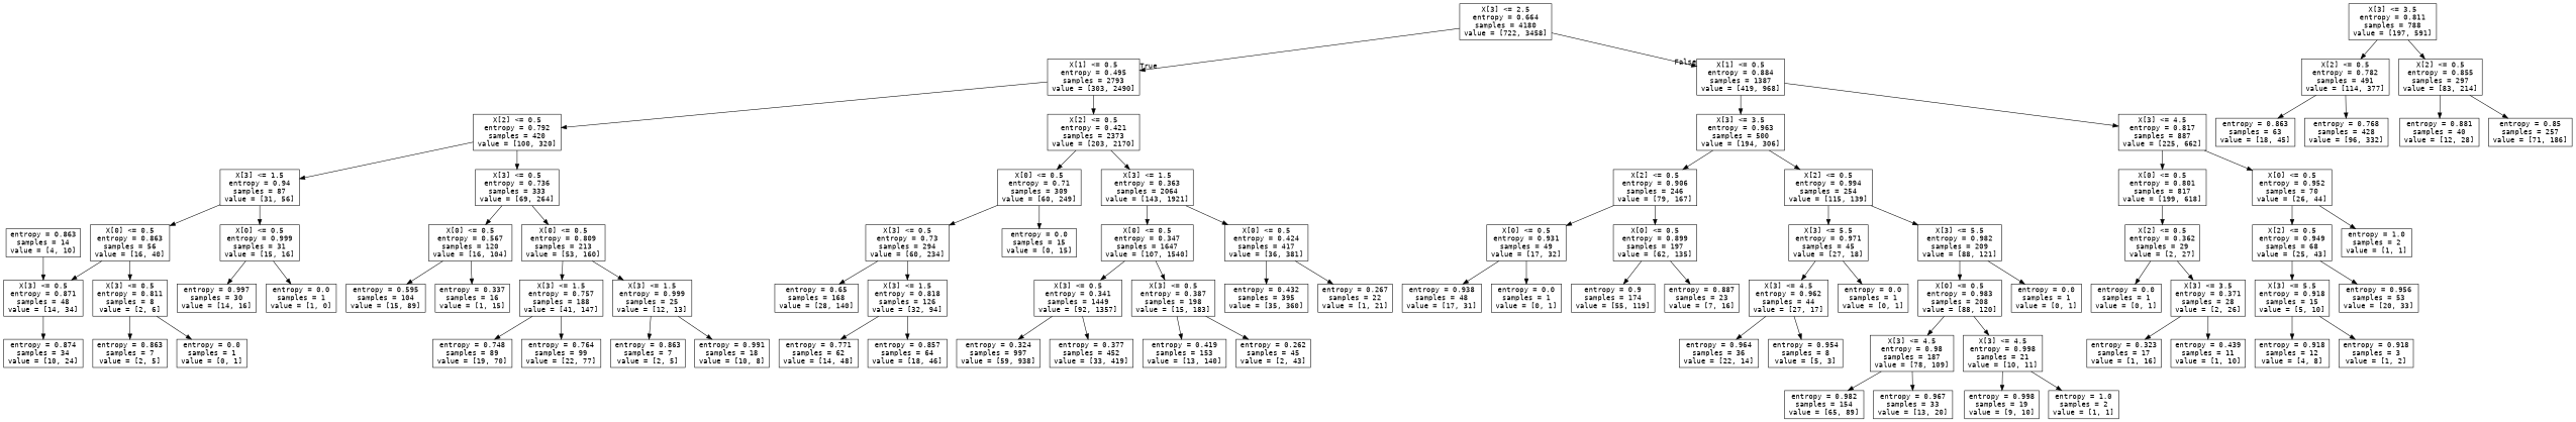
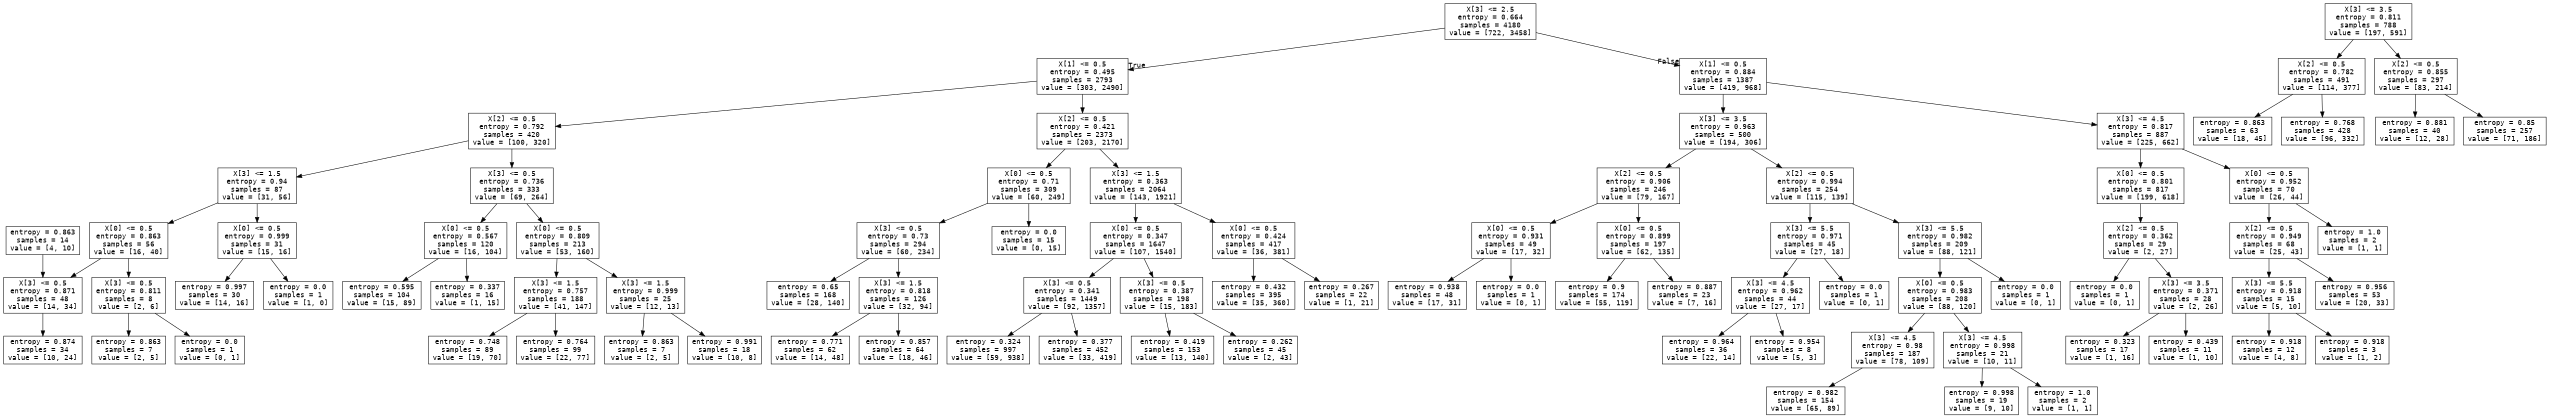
  digraph {
    fontname="DejaVu Sans Mono"
    node [fontname="DejaVu Sans Mono" shape=box]
    edge [fontname="DejaVu Sans Mono"]
    n1 [label="X[3] <= 2.5\nentropy = 0.664\nsamples = 4180\nvalue = [722, 3458]"]
    n2 [label="X[1] <= 0.5\nentropy = 0.495\nsamples = 2793\nvalue = [303, 2490]"]
    n3 [label="X[1] <= 0.5\nentropy = 0.884\nsamples = 1387\nvalue = [419, 968]"]
    n4 [label="X[2] <= 0.5\nentropy = 0.792\nsamples = 420\nvalue = [100, 320]"]
    n5 [label="X[2] <= 0.5\nentropy = 0.421\nsamples = 2373\nvalue = [203, 2170]"]
    n6 [label="X[3] <= 3.5\nentropy = 0.963\nsamples = 500\nvalue = [194, 306]"]
    n7 [label="X[3] <= 4.5\nentropy = 0.817\nsamples = 887\nvalue = [225, 662]"]
    n8 [label="X[3] <= 1.5\nentropy = 0.94\nsamples = 87\nvalue = [31, 56]"]
    n9 [label="X[3] <= 0.5\nentropy = 0.736\nsamples = 333\nvalue = [69, 264]"]
    n10 [label="X[0] <= 0.5\nentropy = 0.71\nsamples = 309\nvalue = [60, 249]"]
    n11 [label="X[3] <= 1.5\nentropy = 0.363\nsamples = 2064\nvalue = [143, 1921]"]
    n12 [label="X[0] <= 0.5\nentropy = 0.863\nsamples = 56\nvalue = [16, 40]"]
    n13 [label="X[0] <= 0.5\nentropy = 0.999\nsamples = 31\nvalue = [15, 16]"]
    n14 [label="X[0] <= 0.5\nentropy = 0.567\nsamples = 120\nvalue = [16, 104]"]
    n15 [label="X[0] <= 0.5\nentropy = 0.809\nsamples = 213\nvalue = [53, 160]"]
    n16 [label="X[3] <= 0.5\nentropy = 0.871\nsamples = 48\nvalue = [14, 34]"]
    n17 [label="X[3] <= 0.5\nentropy = 0.811\nsamples = 8\nvalue = [2, 6]"]
    n18 [label="entropy = 0.997\nsamples = 30\nvalue = [14, 16]"]
    n19 [label="entropy = 0.0\nsamples = 1\nvalue = [1, 0]"]
    n20 [label="entropy = 0.874\nsamples = 34\nvalue = [10, 24]"]
    n21 [label="entropy = 0.863\nsamples = 7\nvalue = [2, 5]"]
    n22 [label="entropy = 0.0\nsamples = 1\nvalue = [0, 1]"]
    n23 [label="entropy = 0.863\nsamples = 14\nvalue = [4, 10]"]
    n24 [label="entropy = 0.595\nsamples = 104\nvalue = [15, 89]"]
    n25 [label="entropy = 0.337\nsamples = 16\nvalue = [1, 15]"]
    n26 [label="X[3] <= 1.5\nentropy = 0.757\nsamples = 188\nvalue = [41, 147]"]
    n27 [label="X[3] <= 1.5\nentropy = 0.999\nsamples = 25\nvalue = [12, 13]"]
    n28 [label="entropy = 0.748\nsamples = 89\nvalue = [19, 70]"]
    n29 [label="entropy = 0.764\nsamples = 99\nvalue = [22, 77]"]
    n30 [label="entropy = 0.863\nsamples = 7\nvalue = [2, 5]"]
    n31 [label="entropy = 0.991\nsamples = 18\nvalue = [10, 8]"]
    n32 [label="X[3] <= 0.5\nentropy = 0.73\nsamples = 294\nvalue = [60, 234]"]
    n33 [label="entropy = 0.0\nsamples = 15\nvalue = [0, 15]"]
    n34 [label="X[0] <= 0.5\nentropy = 0.347\nsamples = 1647\nvalue = [107, 1540]"]
    n35 [label="X[0] <= 0.5\nentropy = 0.424\nsamples = 417\nvalue = [36, 381]"]
    n36 [label="entropy = 0.65\nsamples = 168\nvalue = [28, 140]"]
    n37 [label="X[3] <= 1.5\nentropy = 0.818\nsamples = 126\nvalue = [32, 94]"]
    n38 [label="entropy = 0.771\nsamples = 62\nvalue = [14, 48]"]
    n39 [label="entropy = 0.857\nsamples = 64\nvalue = [18, 46]"]
    n40 [label="X[3] <= 0.5\nentropy = 0.341\nsamples = 1449\nvalue = [92, 1357]"]
    n41 [label="X[3] <= 0.5\nentropy = 0.387\nsamples = 198\nvalue = [15, 183]"]
    n42 [label="entropy = 0.432\nsamples = 395\nvalue = [35, 360]"]
    n43 [label="entropy = 0.267\nsamples = 22\nvalue = [1, 21]"]
    n44 [label="entropy = 0.324\nsamples = 997\nvalue = [59, 938]"]
    n45 [label="entropy = 0.377\nsamples = 452\nvalue = [33, 419]"]
    n46 [label="entropy = 0.419\nsamples = 153\nvalue = [13, 140]"]
    n47 [label="entropy = 0.262\nsamples = 45\nvalue = [2, 43]"]
    n48 [label="X[2] <= 0.5\nentropy = 0.906\nsamples = 246\nvalue = [79, 167]"]
    n49 [label="X[2] <= 0.5\nentropy = 0.994\nsamples = 254\nvalue = [115, 139]"]
    n50 [label="X[0] <= 0.5\nentropy = 0.801\nsamples = 817\nvalue = [199, 618]"]
    n51 [label="X[0] <= 0.5\nentropy = 0.952\nsamples = 70\nvalue = [26, 44]"]
    n52 [label="X[0] <= 0.5\nentropy = 0.931\nsamples = 49\nvalue = [17, 32]"]
    n53 [label="X[0] <= 0.5\nentropy = 0.899\nsamples = 197\nvalue = [62, 135]"]
    n54 [label="X[3] <= 5.5\nentropy = 0.971\nsamples = 45\nvalue = [27, 18]"]
    n55 [label="X[3] <= 5.5\nentropy = 0.982\nsamples = 209\nvalue = [88, 121]"]
    n56 [label="entropy = 0.938\nsamples = 48\nvalue = [17, 31]"]
    n57 [label="entropy = 0.0\nsamples = 1\nvalue = [0, 1]"]
    n58 [label="entropy = 0.9\nsamples = 174\nvalue = [55, 119]"]
    n59 [label="entropy = 0.887\nsamples = 23\nvalue = [7, 16]"]
    n60 [label="X[3] <= 4.5\nentropy = 0.962\nsamples = 44\nvalue = [27, 17]"]
    n61 [label="entropy = 0.0\nsamples = 1\nvalue = [0, 1]"]
    n62 [label="X[0] <= 0.5\nentropy = 0.983\nsamples = 208\nvalue = [88, 120]"]
    n63 [label="entropy = 0.0\nsamples = 1\nvalue = [0, 1]"]
    n64 [label="entropy = 0.964\nsamples = 36\nvalue = [22, 14]"]
    n65 [label="entropy = 0.954\nsamples = 8\nvalue = [5, 3]"]
    n66 [label="X[3] <= 4.5\nentropy = 0.98\nsamples = 187\nvalue = [78, 109]"]
    n67 [label="X[3] <= 4.5\nentropy = 0.998\nsamples = 21\nvalue = [10, 11]"]
    n68 [label="entropy = 0.982\nsamples = 154\nvalue = [65, 89]"]
-   n69 [label="entropy = 0.967\nsamples = 33\nvalue = [13, 20]"]
    n70 [label="entropy = 0.998\nsamples = 19\nvalue = [9, 10]"]
    n71 [label="entropy = 1.0\nsamples = 2\nvalue = [1, 1]"]
    n72 [label="X[2] <= 0.5\nentropy = 0.362\nsamples = 29\nvalue = [2, 27]"]
    n73 [label="X[2] <= 0.5\nentropy = 0.949\nsamples = 68\nvalue = [25, 43]"]
    n74 [label="entropy = 1.0\nsamples = 2\nvalue = [1, 1]"]
    n75 [label="X[3] <= 3.5\nentropy = 0.811\nsamples = 788\nvalue = [197, 591]"]
    n76 [label="X[2] <= 0.5\nentropy = 0.782\nsamples = 491\nvalue = [114, 377]"]
    n77 [label="X[2] <= 0.5\nentropy = 0.855\nsamples = 297\nvalue = [83, 214]"]
    n78 [label="entropy = 0.0\nsamples = 1\nvalue = [0, 1]"]
    n79 [label="X[3] <= 3.5\nentropy = 0.371\nsamples = 28\nvalue = [2, 26]"]
    n80 [label="entropy = 0.863\nsamples = 63\nvalue = [18, 45]"]
    n81 [label="entropy = 0.768\nsamples = 428\nvalue = [96, 332]"]
    n82 [label="entropy = 0.881\nsamples = 40\nvalue = [12, 28]"]
    n83 [label="entropy = 0.85\nsamples = 257\nvalue = [71, 186]"]
    n84 [label="entropy = 0.323\nsamples = 17\nvalue = [1, 16]"]
    n85 [label="entropy = 0.439\nsamples = 11\nvalue = [1, 10]"]
    n86 [label="X[3] <= 5.5\nentropy = 0.918\nsamples = 15\nvalue = [5, 10]"]
    n87 [label="entropy = 0.956\nsamples = 53\nvalue = [20, 33]"]
    n88 [label="entropy = 0.918\nsamples = 12\nvalue = [4, 8]"]
    n89 [label="entropy = 0.918\nsamples = 3\nvalue = [1, 2]"]
    n1 -> n2 [headlabel=True labelangle=45 labeldistance=2.5]
    n1 -> n3 [headlabel=False labelangle=-45 labeldistance=2.5]
    n2 -> n4
    n2 -> n5
    n3 -> n6
    n3 -> n7
    n4 -> n8
    n4 -> n9
    n5 -> n10
    n5 -> n11
    n6 -> n48
    n6 -> n49
    n7 -> n50
    n7 -> n51
    n8 -> n12
    n8 -> n13
    n9 -> n14
    n9 -> n15
    n10 -> n32
    n10 -> n33
    n11 -> n34
    n11 -> n35
    n12 -> n16
    n12 -> n17
    n13 -> n18
    n13 -> n19
    n14 -> n24
    n14 -> n25
    n15 -> n26
    n15 -> n27
    n16 -> n20
    n17 -> n21
    n17 -> n22
    n23 -> n16
    n26 -> n28
    n26 -> n29
    n27 -> n30
    n27 -> n31
    n32 -> n36
    n32 -> n37
    n34 -> n40
    n34 -> n41
    n35 -> n42
    n35 -> n43
    n37 -> n38
    n37 -> n39
    n40 -> n44
    n40 -> n45
    n41 -> n46
    n41 -> n47
    n48 -> n52
    n48 -> n53
    n49 -> n54
    n49 -> n55
    n50 -> n72
    n51 -> n73
    n51 -> n74
    n52 -> n56
    n52 -> n57
    n53 -> n58
    n53 -> n59
    n54 -> n60
    n54 -> n61
    n55 -> n62
    n55 -> n63
    n60 -> n64
    n60 -> n65
    n62 -> n66
    n62 -> n67
    n66 -> n68
-   n66 -> n69
    n67 -> n70
    n67 -> n71
    n72 -> n78
    n72 -> n79
    n73 -> n86
    n73 -> n87
    n75 -> n76
    n75 -> n77
    n76 -> n80
    n76 -> n81
    n77 -> n82
    n77 -> n83
    n79 -> n84
    n79 -> n85
    n86 -> n88
    n86 -> n89
  }
